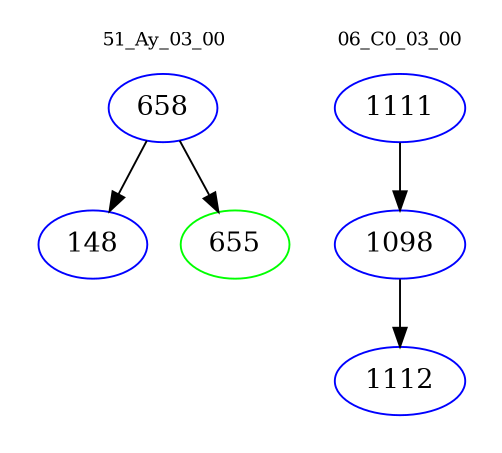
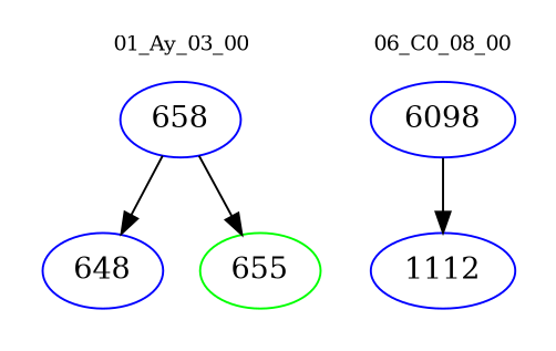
  digraph {
    node [color=blue]
    edge [color=black]
    n1 [label=658]
-   n2 [label=148]
+   n2 [label=648]
    n3 [color=green label=655]
-   n4 [label=1111]
-   n5 [label=1098]
+   n5 [label=6098]
    n6 [label=1112]
    subgraph cluster_1 {
      color=white
      fontsize=10
-     label="51_Ay_03_00"
+     label="01_Ay_03_00"
      n1
      n2
      n3
    }
    subgraph cluster_2 {
      color=white
      fontsize=10
-     label="06_C0_03_00"
-     n4
+     label="06_C0_08_00"
      n5
      n6
    }
    n1 -> n2
    n1 -> n3
-   n4 -> n5
    n5 -> n6
  }
